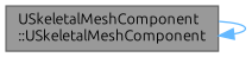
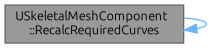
  digraph {
    rankdir=TB
    fontname=Ubuntu
-   n1 [color=gray40 fillcolor=grey60 fontcolor=black fontname=Ubuntu fontsize=10 height=0.2 label="USkeletalMeshComponent\l::USkeletalMeshComponent" shape=box style=filled width=0.4]
+   n1 [color=gray40 fillcolor=grey60 fontcolor=black fontname=Ubuntu fontsize=10 height=0.2 label="USkeletalMeshComponent\l::RecalcRequiredCurves" shape=box style=filled width=0.4]
    n1 -> n1 [color=steelblue1 fontname=Ubuntu fontsize=10 labelfontname=Helvetica labelfontsize=10 style=solid]
  }
